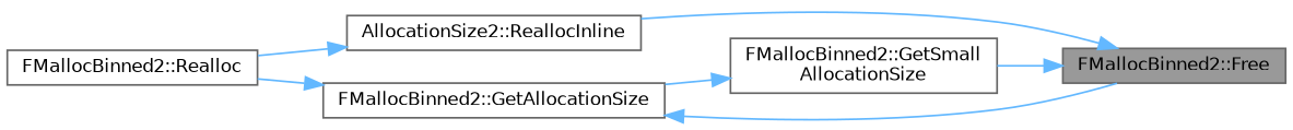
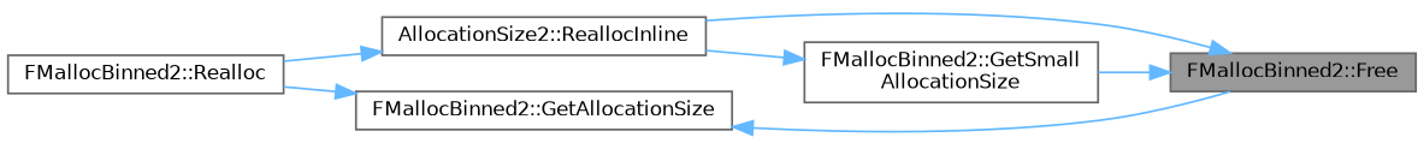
  digraph {
    rankdir=RL
    node [color=grey40 fillcolor=white fontname=Helvetica fontsize=10 shape=box style=filled]
    edge [color=steelblue1 dir=back fontname=Helvetica fontsize=10 labelfontname=Helvetica labelfontsize=10 style=solid]
    n1 [color=gray40 fillcolor=grey60 fontcolor=black height=0.2 label="FMallocBinned2::Free" width=0.4]
    n2 [height=0.2 label="FMallocBinned2::GetSmall\lAllocationSize" width=0.4]
    n3 [height=0.2 label="AllocationSize2::ReallocInline" width=0.4]
    n4 [height=0.2 label="FMallocBinned2::GetAllocationSize" width=0.4]
    n5 [height=0.2 label="FMallocBinned2::Realloc" width=0.4]
    n1 -> n2
    n1 -> n3
-   n2 -> n4
+   n2 -> n3
    n3 -> n5
    n4 -> n1
    n4 -> n5
  }
